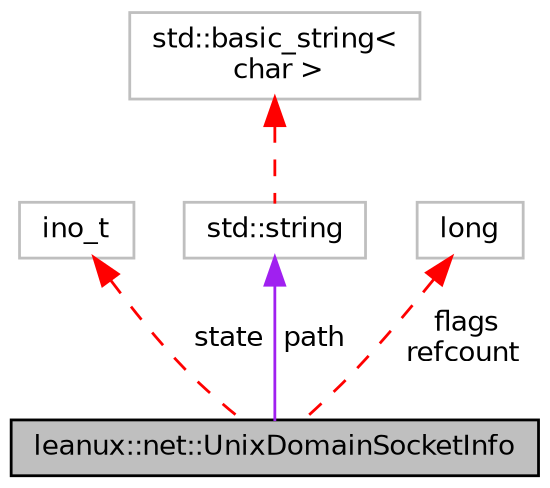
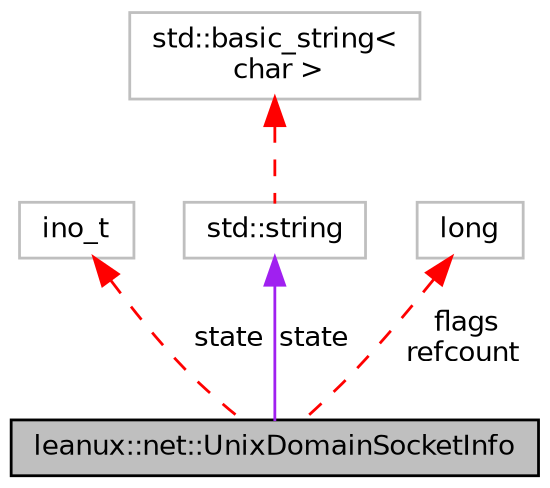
  digraph {
    node [color=grey75 fontname=Helvetica fontsize=10 shape=record]
    edge [color=red dir=back fontname=Helvetica fontsize=10 labelfontname=Helvetica labelfontsize=10 style=dashed]
    n1 [color=black fillcolor=grey75 fontcolor=black height=0.2 label="leanux::net::UnixDomainSocketInfo" style=filled width=0.4]
    n2 [height=0.2 label=ino_t width=0.4]
    n3 [height=0.2 label="std::string" width=0.4]
    n4 [height=0.2 label="std::basic_string\<\l char \>" width=0.4]
    n5 [height=0.2 label=long width=0.4]
    n2 -> n1 [label=" state"]
-   n3 -> n1 [color=purple label=" path" style=solid]
+   n3 -> n1 [color=purple label=" state" style=solid]
    n4 -> n3
    n5 -> n1 [label=" flags\nrefcount"]
  }
